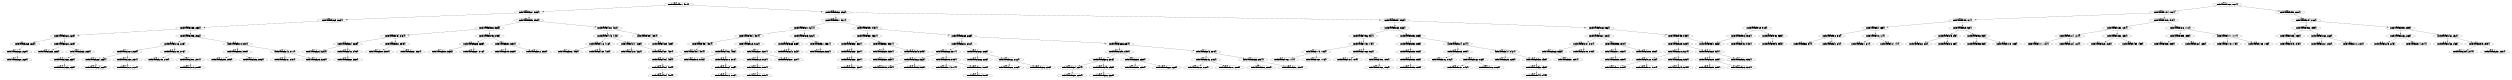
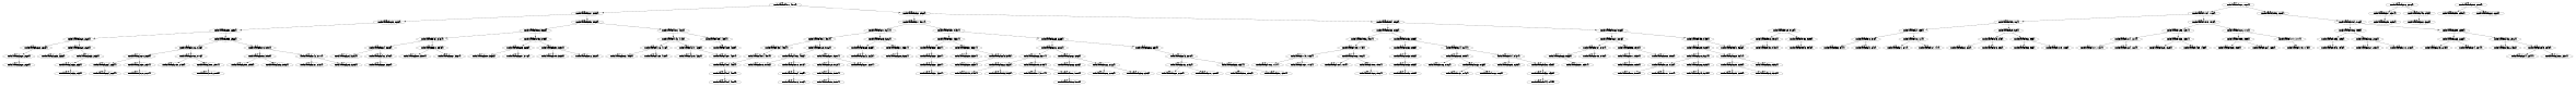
  digraph {
    n1 [label="Node{data=[4971, 4971]}"]
    n2 [label="Node{data=[3227, 3233]}"]
    n3 [label="Node{data=[6962, 6962]}"]
    n4 [label="Node{data=[2623, 2623]}"]
    n5 [label="Node{data=[3952, 3965]}"]
    n6 [label="Node{data=[5317, 5317]}"]
    n7 [label="Node{data=[8554, 8569]}"]
    n8 [label="Node{data=[2658, 2658]}"]
    n9 [label="Node{data=[3588, 3588]}"]
    n10 [label="Node{data=[4800, 4800]}"]
    n11 [label="Node{data=[1821, 1821]}"]
    n12 [label="Node{data=[1134, 1168]}"]
    n13 [label="Node{data=[2596, 2600]}"]
    n14 [label="Node{data=[2628, 2628]}"]
    n15 [label="Node{data=[2955, 2966]}"]
    n16 [label="Node{data=[755, 767]}"]
    n17 [label="Node{data=[1515, 1515]}"]
    n18 [label="Node{data=[2154, 2166]}"]
    n19 [label="Node{data=[647, 659]}"]
    n20 [label="Node{data=[929, 929]}"]
    n21 [label="Node{data=[1258, 1291]}"]
    n22 [label="Node{data=[1676, 1710]}"]
    n23 [label="Node{data=[578, 578]}"]
    n24 [label="Node{data=[708, 724]}"]
    n25 [label="Node{data=[845, 845]}"]
    n26 [label="Node{data=[982, 993]}"]
    n27 [label="Node{data=[538, 544]}"]
    n28 [label="Node{data=[640, 640]}"]
    n29 [label="Node{data=[671, 671]}"]
    n30 [label="Node{data=[727, 747]}"]
    n31 [label="Node{data=[820, 820]}"]
    n32 [label="Node{data=[873, 892]}"]
    n33 [label="Node{data=[933, 933]}"]
    n34 [label="Node{data=[1019, 1035]}"]
    n35 [label="Node{data=[1214, 1214]}"]
    n36 [label="Node{data=[1338, 1350]}"]
    n37 [label="Node{data=[1595, 1595]}"]
    n38 [label="Node{data=[1777, 1777]}"]
    n39 [label="Node{data=[1171, 1187]}"]
    n40 [label="Node{data=[1224, 1224]}"]
    n41 [label="Node{data=[1323, 1323]}"]
    n42 [label="Node{data=[1459, 1459]}"]
    n43 [label="Node{data=[1585, 1589]}"]
    n44 [label="Node{data=[1624, 1650]}"]
    n45 [label="Node{data=[1715, 1745]}"]
-   n46 [label="Node{data=[1785, 1785]}"]
    n47 [label="Node{data=[1986, 1999]}"]
    n48 [label="Node{data=[2399, 2399]}"]
    n49 [label="Node{data=[1893, 1893]}"]
    n50 [label="Node{data=[2068, 2068]}"]
    n51 [label="Node{data=[2263, 2263]}"]
    n52 [label="Node{data=[2460, 2512]}"]
    n53 [label="Node{data=[1943, 1943]}"]
    n54 [label="Node{data=[2027, 2030]}"]
    n55 [label="Node{data=[2110, 2130]}"]
    n56 [label="Node{data=[2245, 2245]}"]
    n57 [label="Node{data=[2374, 2374]}"]
    n58 [label="Node{data=[2436, 2436]}"]
    n59 [label="Node{data=[2549, 2549]}"]
    n60 [label="Node{data=[2544, 2544]}"]
    n61 [label="Node{data=[2551, 2551]}"]
    n62 [label="Node{data=[2628, 2628]}"]
    n63 [label="Node{data=[2628, 2628]}"]
    n64 [label="Node{data=[2726, 2726]}"]
    n65 [label="Node{data=[3078, 3091]}"]
    n66 [label="Node{data=[2628, 2628]}"]
    n67 [label="Node{data=[2653, 2653]}"]
    n68 [label="Node{data=[2653, 2653]}"]
    n69 [label="Node{data=[2628, 2628]}"]
    n70 [label="Node{data=[2653, 2653]}"]
    n71 [label="Node{data=[2653, 2653]}"]
    n72 [label="Node{data=[2670, 2685]}"]
    n73 [label="Node{data=[2758, 2776]}"]
    n74 [label="Node{data=[3050, 3050]}"]
    n75 [label="Node{data=[3142, 3171]}"]
    n76 [label="Node{data=[2664, 2664]}"]
    n77 [label="Node{data=[2691, 2691]}"]
    n78 [label="Node{data=[2750, 2750]}"]
    n79 [label="Node{data=[2901, 2901]}"]
    n80 [label="Node{data=[2664, 2664]}"]
    n81 [label="Node{data=[2721, 2721]}"]
    n82 [label="Node{data=[2785, 2785]}"]
    n83 [label="Node{data=[2999, 2999]}"]
    n84 [label="Node{data=[3052, 3052]}"]
    n85 [label="Node{data=[3131, 3131]}"]
    n86 [label="Node{data=[3203, 3203]}"]
    n87 [label="Node{data=[3464, 3464]}"]
    n88 [label="Node{data=[3755, 3755]}"]
    n89 [label="Node{data=[4143, 4143]}"]
    n90 [label="Node{data=[4894, 4894]}"]
    n91 [label="Node{data=[3324, 3325]}"]
    n92 [label="Node{data=[3510, 3543]}"]
    n93 [label="Node{data=[3685, 3685]}"]
    n94 [label="Node{data=[3890, 3890]}"]
    n95 [label="Node{data=[3264, 3264]}"]
    n96 [label="Node{data=[3402, 3405]}"]
    n97 [label="Node{data=[3500, 3500]}"]
    n98 [label="Node{data=[3567, 3567]}"]
    n99 [label="Node{data=[3360, 3360]}"]
    n100 [label="Node{data=[3590, 3636]}"]
    n101 [label="Node{data=[3697, 3716]}"]
    n102 [label="Node{data=[3799, 3835]}"]
    n103 [label="Node{data=[3912, 3929]}"]
    n104 [label="Node{data=[4116, 4116]}"]
    n105 [label="Node{data=[4247, 4265]}"]
    n106 [label="Node{data=[4889, 4889]}"]
    n107 [label="Node{data=[3983, 4069]}"]
    n108 [label="Node{data=[4139, 4139]}"]
    n109 [label="Node{data=[4215, 4232]}"]
    n110 [label="Node{data=[4697, 4697]}"]
    n111 [label="Node{data=[5211, 5211]}"]
    n112 [label="Node{data=[5457, 5457]}"]
    n113 [label="Node{data=[8033, 8033]}"]
    n114 [label="Node{data=[9068, 9068]}"]
    n115 [label="Node{data=[4984, 4984]}"]
    n116 [label="Node{data=[5269, 5282]}"]
    n117 [label="Node{data=[5337, 5337]}"]
    n118 [label="Node{data=[6265, 6265]}"]
    n119 [label="Node{data=[4984, 4984]}"]
    n120 [label="Node{data=[5123, 5162]}"]
    n121 [label="Node{data=[5265, 5265]}"]
    n122 [label="Node{data=[5311, 5351]}"]
    n123 [label="Node{data=[4984, 4984]}"]
    n124 [label="Node{data=[4992, 4992]}"]
    n125 [label="Node{data=[5201, 5201]}"]
    n126 [label="Node{data=[4984, 4984]}"]
    n127 [label="Node{data=[4984, 4984]}"]
    n128 [label="Node{data=[4984, 4984]}"]
    n129 [label="Node{data=[5073, 5106]}"]
    n130 [label="Node{data=[5018, 5018]}"]
    n131 [label="Node{data=[5129, 5129]}"]
    n132 [label="Node{data=[5207, 5207]}"]
    n133 [label="Node{data=[5064, 5064]}"]
    n134 [label="Node{data=[5073, 5106]}"]
    n135 [label="Node{data=[5190, 5190]}"]
    n136 [label="Node{data=[5190, 5190]}"]
    n137 [label="Node{data=[5242, 5242]}"]
    n138 [label="Node{data=[5286, 5286]}"]
    n139 [label="Node{data=[5337, 5337]}"]
    n140 [label="Node{data=[5337, 5337]}"]
    n141 [label="Node{data=[6002, 6002]}"]
    n142 [label="Node{data=[6636, 6694]}"]
    n143 [label="Node{data=[5337, 5337]}"]
    n144 [label="Node{data=[5350, 5350]}"]
    n145 [label="Node{data=[5345, 5345]}"]
    n146 [label="Node{data=[5337, 5337]}"]
    n147 [label="Node{data=[5337, 5337]}"]
    n148 [label="Node{data=[5350, 5350]}"]
    n149 [label="Node{data=[5668, 5677]}"]
    n150 [label="Node{data=[6082, 6082]}"]
-   n151 [label="Node{data=[6491, 6499]}"]
    n152 [label="Node{data=[6846, 6875]}"]
    n153 [label="Node{data=[5522, 5522]}"]
    n154 [label="Node{data=[5795, 5795]}"]
    n155 [label="Node{data=[6026, 6026]}"]
    n156 [label="Node{data=[6122, 6122]}"]
    n157 [label="Node{data=[5479, 5495]}"]
    n158 [label="Node{data=[5593, 5593]}"]
    n159 [label="Node{data=[5714, 5714]}"]
    n160 [label="Node{data=[5801, 5801]}"]
    n161 [label="Node{data=[5918, 5918]}"]
    n162 [label="Node{data=[6102, 6102]}"]
    n163 [label="Node{data=[6136, 6136]}"]
    n164 [label="Node{data=[6316, 6316]}"]
    n165 [label="Node{data=[6589, 6589]}"]
    n166 [label="Node{data=[6752, 6752]}"]
    n167 [label="Node{data=[6933, 6934]}"]
    n168 [label="Node{data=[6304, 6304]}"]
    n169 [label="Node{data=[6445, 6465]}"]
    n170 [label="Node{data=[6558, 6558]}"]
    n171 [label="Node{data=[6622, 6622]}"]
    n172 [label="Node{data=[6298, 6298]}"]
    n173 [label="Node{data=[6322, 6322]}"]
    n174 [label="Node{data=[6720, 6720]}"]
    n175 [label="Node{data=[6787, 6800]}"]
    n176 [label="Node{data=[6906, 6906]}"]
    n177 [label="Node{data=[6957, 6957]}"]
    n178 [label="Node{data=[7956, 7987]}"]
    n179 [label="Node{data=[8055, 8055]}"]
    n180 [label="Node{data=[8827, 8876]}"]
    n181 [label="Node{data=[9459, 9459]}"]
    n182 [label="Node{data=[7739, 7743]}"]
    n183 [label="Node{data=[8055, 8055]}"]
    n184 [label="Node{data=[8244, 8244]}"]
    n185 [label="Node{data=[7140, 7153]}"]
    n186 [label="Node{data=[7868, 7882]}"]
    n187 [label="Node{data=[7002, 7117]}"]
    n188 [label="Node{data=[7697, 7713]}"]
    n189 [label="Node{data=[7804, 7804]}"]
    n190 [label="Node{data=[7908, 7908]}"]
    n191 [label="Node{data=[7926, 7982]}"]
    n192 [label="Node{data=[8055, 8055]}"]
    n193 [label="Node{data=[8085, 8099]}"]
    n194 [label="Node{data=[8414, 8427]}"]
    n195 [label="Node{data=[8055, 8055]}"]
    n196 [label="Node{data=[8055, 8055]}"]
    n197 [label="Node{data=[8182, 8182]}"]
    n198 [label="Node{data=[8163, 8163]}"]
    n199 [label="Node{data=[8295, 8295]}"]
    n200 [label="Node{data=[8438, 8438]}"]
    n201 [label="Node{data=[8131, 8146]}"]
    n202 [label="Node{data=[8182, 8182]}"]
    n203 [label="Node{data=[8433, 8433]}"]
    n204 [label="Node{data=[8444, 8444]}"]
    n205 [label="Node{data=[8787, 8787]}"]
    n206 [label="Node{data=[8953, 8973]}"]
    n207 [label="Node{data=[9289, 9289]}"]
    n208 [label="Node{data=[9540, 9606]}"]
    n209 [label="Node{data=[8665, 8665]}"]
    n210 [label="Node{data=[8798, 8798]}"]
    n211 [label="Node{data=[8911, 8930]}"]
    n212 [label="Node{data=[8988, 8988]}"]
    n213 [label="Node{data=[8591, 8591]}"]
    n214 [label="Node{data=[8898, 8898]}"]
    n215 [label="Node{data=[9216, 9224]}"]
    n216 [label="Node{data=[9329, 9341]}"]
    n217 [label="Node{data=[9729, 9729]}"]
    n218 [label="Node{data=[9513, 9513]}"]
    n219 [label="Node{data=[9758, 9899]}"]
    n220 [label="Node{data=[9128, 9128]}"]
    n221 [label="Node{data=[9266, 9293]}"]
    n222 [label="Node{data=[9299, 9299]}"]
    n223 [label="Node{data=[9392, 9392]}"]
    n224 [label="Node{data=[9070, 9100]}"]
    n225 [label="Node{data=[9187, 9187]}"]
    n226 [label="Node{data=[9249, 9249]}"]
    n227 [label="Node{data=[9299, 9299]}"]
    n228 [label="Node{data=[9313, 9313]}"]
    n229 [label="Node{data=[9480, 9480]}"]
    n230 [label="Node{data=[9943, 9943]}"]
    n1 -> n2
    n1 -> n3
    n2 -> n4
    n2 -> n5
    n3 -> n6
    n3 -> n7
    n4 -> n8
    n5 -> n9
    n5 -> n10
    n6 -> n111
    n6 -> n112
    n7 -> n113
    n7 -> n114
    n8 -> n14
    n8 -> n15
    n9 -> n87
    n9 -> n88
    n10 -> n89
    n10 -> n90
    n11 -> n12
    n11 -> n13
    n12 -> n16
    n12 -> n17
    n13 -> n18
    n14 -> n62
    n14 -> n63
    n15 -> n64
    n15 -> n65
    n16 -> n19
    n16 -> n20
    n17 -> n21
    n17 -> n22
    n18 -> n47
    n18 -> n48
    n19 -> n23
    n19 -> n24
    n20 -> n25
    n20 -> n26
    n21 -> n35
    n21 -> n36
    n22 -> n37
    n22 -> n38
    n23 -> n27
    n23 -> n28
    n24 -> n29
    n24 -> n30
    n25 -> n31
    n25 -> n32
    n26 -> n33
    n26 -> n34
    n35 -> n39
    n35 -> n40
    n36 -> n41
    n36 -> n42
    n37 -> n43
    n37 -> n44
    n38 -> n45
-   n38 -> n46
    n47 -> n49
    n47 -> n50
    n48 -> n51
    n48 -> n52
    n49 -> n53
    n50 -> n54
    n50 -> n55
    n51 -> n56
    n51 -> n57
    n52 -> n58
    n52 -> n59
    n59 -> n60
    n59 -> n61
    n62 -> n66
    n63 -> n67
    n63 -> n68
    n64 -> n72
    n64 -> n73
    n65 -> n74
    n65 -> n75
    n66 -> n69
    n68 -> n70
    n70 -> n71
    n72 -> n76
    n72 -> n77
    n73 -> n78
    n73 -> n79
    n74 -> n83
    n74 -> n84
    n75 -> n85
    n75 -> n86
    n76 -> n80
    n77 -> n81
    n79 -> n82
    n87 -> n91
    n87 -> n92
    n88 -> n93
    n88 -> n94
    n89 -> n104
    n89 -> n105
    n90 -> n106
    n91 -> n95
    n91 -> n96
    n92 -> n97
    n92 -> n98
    n93 -> n100
    n93 -> n101
    n94 -> n102
    n94 -> n103
    n96 -> n99
    n104 -> n107
    n104 -> n108
    n105 -> n109
    n105 -> n110
    n111 -> n115
    n111 -> n116
    n112 -> n117
    n112 -> n118
    n113 -> n178
    n113 -> n179
    n114 -> n180
    n114 -> n181
    n115 -> n119
    n115 -> n120
    n116 -> n121
    n116 -> n122
    n117 -> n139
    n117 -> n140
    n118 -> n141
    n118 -> n142
    n119 -> n123
    n120 -> n124
    n120 -> n125
    n121 -> n137
    n122 -> n138
    n123 -> n126
    n124 -> n129
    n124 -> n130
    n125 -> n131
    n125 -> n132
    n126 -> n127
    n127 -> n128
    n130 -> n133
    n131 -> n135
    n133 -> n134
    n135 -> n136
    n139 -> n143
    n140 -> n144
    n140 -> n145
    n141 -> n149
    n141 -> n150
-   n142 -> n151
    n142 -> n152
    n143 -> n146
    n145 -> n148
    n146 -> n147
    n149 -> n153
    n149 -> n154
    n150 -> n155
    n150 -> n156
-   n151 -> n164
-   n151 -> n165
    n152 -> n166
    n152 -> n167
    n153 -> n157
    n153 -> n158
    n154 -> n159
    n154 -> n160
    n156 -> n162
    n156 -> n163
    n160 -> n161
    n164 -> n168
    n164 -> n169
    n165 -> n170
    n165 -> n171
    n166 -> n174
    n166 -> n175
    n167 -> n176
    n167 -> n177
    n168 -> n172
    n169 -> n173
    n178 -> n182
    n179 -> n183
    n179 -> n184
    n180 -> n205
    n180 -> n206
    n181 -> n207
    n181 -> n208
    n182 -> n185
    n182 -> n186
    n183 -> n192
    n184 -> n193
    n184 -> n194
    n185 -> n187
    n185 -> n188
    n186 -> n189
    n186 -> n190
    n190 -> n191
    n192 -> n195
    n193 -> n197
    n193 -> n198
    n194 -> n199
    n194 -> n200
    n195 -> n196
    n198 -> n201
    n198 -> n202
    n200 -> n203
    n203 -> n204
    n205 -> n209
    n205 -> n210
    n206 -> n211
    n206 -> n212
    n207 -> n215
    n207 -> n216
    n209 -> n213
    n211 -> n214
    n215 -> n220
    n215 -> n221
    n216 -> n222
    n216 -> n223
    n217 -> n218
    n217 -> n219
    n218 -> n208
    n218 -> n229
    n219 -> n230
    n220 -> n224
    n220 -> n225
    n221 -> n226
    n222 -> n227
    n222 -> n228
  }
